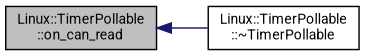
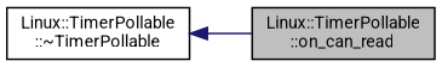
  digraph {
    rankdir=LR
    fontname=Roboto
    node [color=black fontname=Roboto fontsize=10 shape=record style=filled]
    n1 [fillcolor=grey75 fontcolor=black height=0.2 label="Linux::TimerPollable\l::on_can_read" width=0.4]
    n2 [fillcolor=white height=0.2 label="Linux::TimerPollable\l::~TimerPollable" width=0.4]
-   n1 -> n2 [color=midnightblue dir=back fontname=Roboto fontsize=10 labelfontname=Helvetica labelfontsize=10 style=solid]
+   n2 -> n1 [color=midnightblue dir=back fontname=Roboto fontsize=10 labelfontname=Helvetica labelfontsize=10 style=solid]
  }
